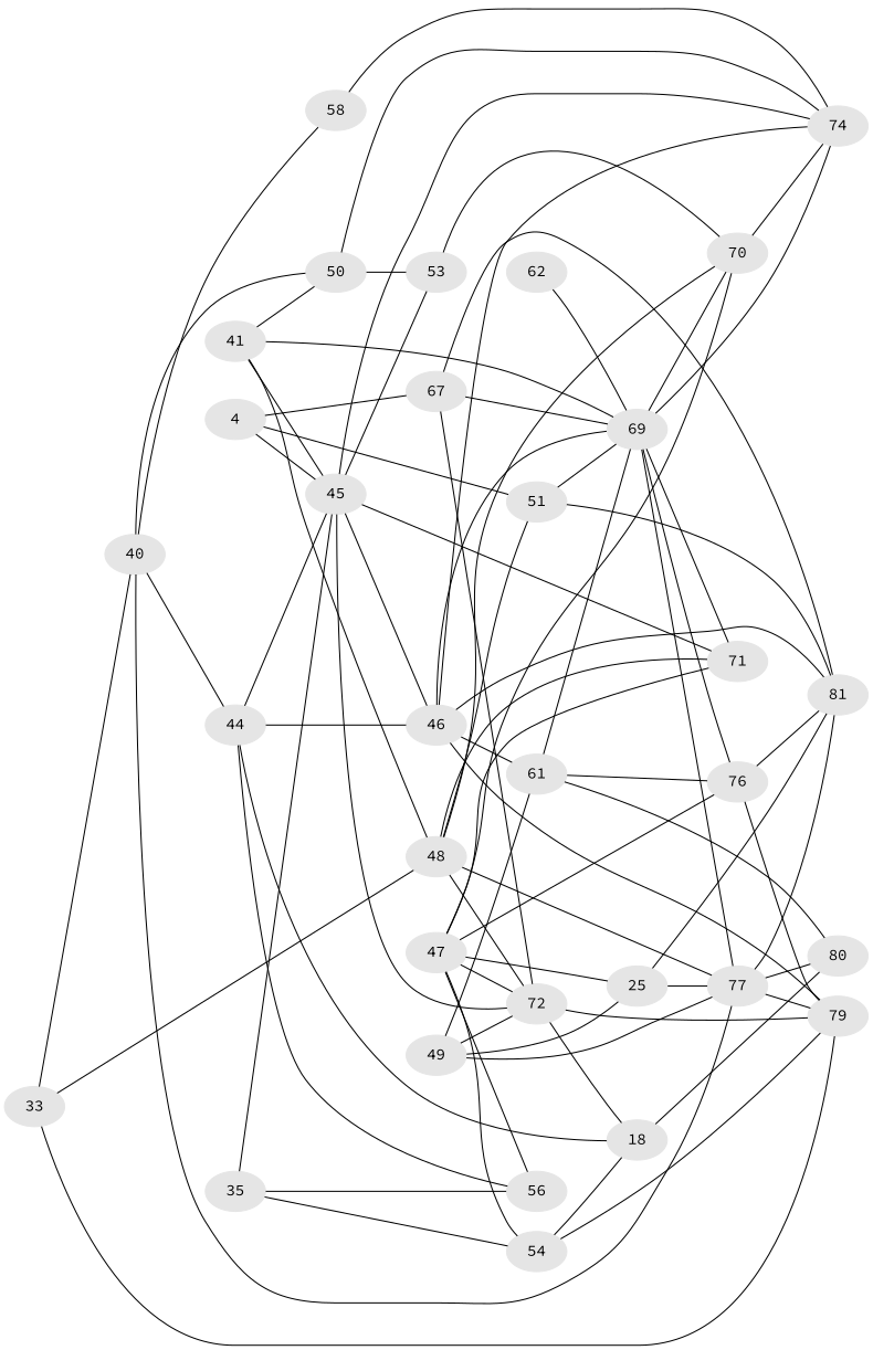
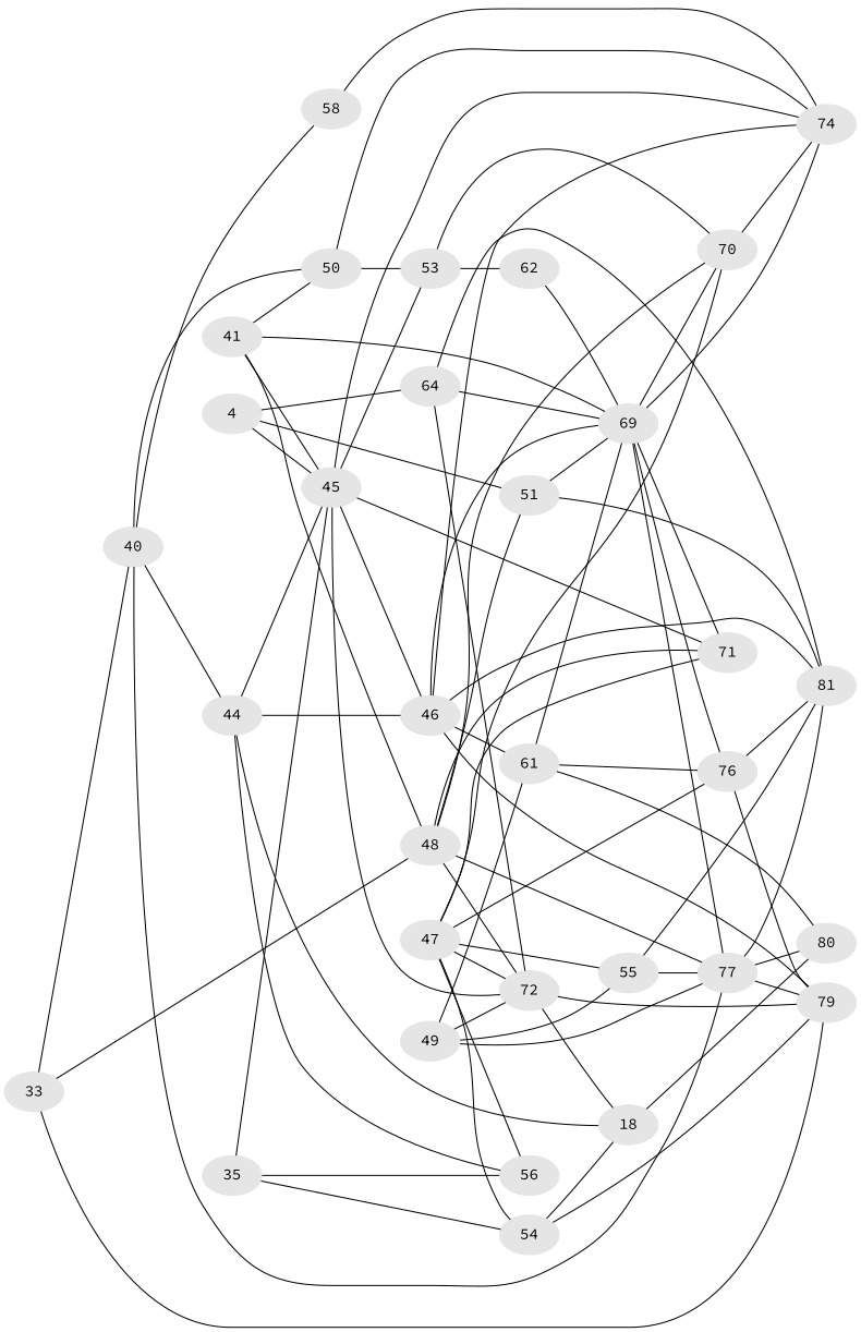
  graph {
    fontname="Source Code Pro"
    rankdir=LR
    node [color=gray90 fontname="Source Code Pro" style=filled]
    edge [fontname="Source Code Pro"]
    45 [super="+42"]
    46 [super="+21+43"]
    53
    71
    72 [super="+67"]
    74 [super="+10+73"]
    4
    51 [super="+25"]
-   64 [super="+2" label=67]
+   64 [super="+2"]
    69 [super="+60+39+68"]
    81 [super="+9+52"]
    40 [super="+6"]
    44 [super="+28"]
    50
    58
    77 [super="+76+65"]
    33
    48 [super="+13+32"]
    79 [super="+27"]
    70 [super="+59"]
    35
    54 [super="+11"]
    56 [super="+22"]
    n24 [label=18]
    80
    41 [super="+31"]
    n27 [label=76 super="+30"]
    61 [super="+57"]
    62
    47 [super="+17+38"]
-   55 [label=25]
+   55
    49 [super="+15"]
    45 -- 46
    45 -- 53
    45 -- 71
    45 -- 72
    45 -- 74 [weight=3]
    46 -- 74 [weight=2]
    46 -- 69
    46 -- 81
    46 -- 79 [weight=2]
    46 -- 61 [weight=3]
    53 -- 70
+   53 -- 62
    72 -- 79
    72 -- n24
    4 -- 45
    4 -- 51
    4 -- 64 [weight=2]
    51 -- 69 [weight=2]
    51 -- 81
    64 -- 72
    64 -- 69
    64 -- 81 [weight=2]
    69 -- 71
    69 -- 74 [weight=2]
    69 -- 77 [weight=3]
    69 -- 70
    69 -- n27
    40 -- 44
    40 -- 50
    40 -- 58 [weight=2]
    40 -- 77
    44 -- 45
    44 -- 46 [weight=2]
    44 -- 56
    44 -- n24
    50 -- 53
    50 -- 74
    58 -- 74 [weight=2]
    77 -- 81 [weight=2]
    77 -- 79
    77 -- 80 [weight=2]
    33 -- 40
    33 -- 48 [weight=2]
    33 -- 79
    48 -- 71
    48 -- 72 [weight=2]
    48 -- 51 [weight=2]
    48 -- 77
    48 -- 70
    70 -- 74 [weight=2]
    35 -- 45
    35 -- 54
    35 -- 56 [weight=2]
    54 -- 79
    54 -- n24
    n24 -- 80
    41 -- 45 [weight=2]
    41 -- 69 [weight=2]
    41 -- 50
    41 -- 48
    n27 -- 81
    n27 -- 79 [weight=2]
    61 -- 69
    61 -- 80
    61 -- n27
    62 -- 69 [weight=3]
    47 -- 71
    47 -- 72 [weight=2]
    47 -- 70
    47 -- 54 [weight=3]
    47 -- 56
    47 -- n27
    47 -- 55
    55 -- 81
    55 -- 77
    49 -- 72 [weight=2]
    49 -- 77
    49 -- 61 [weight=2]
    49 -- 55
  }
